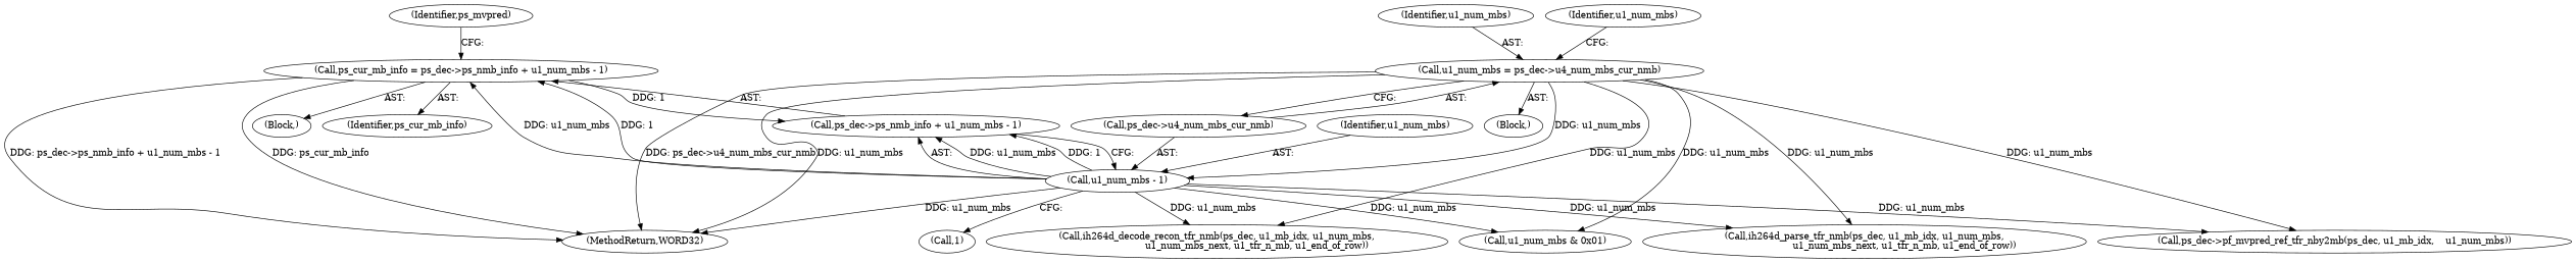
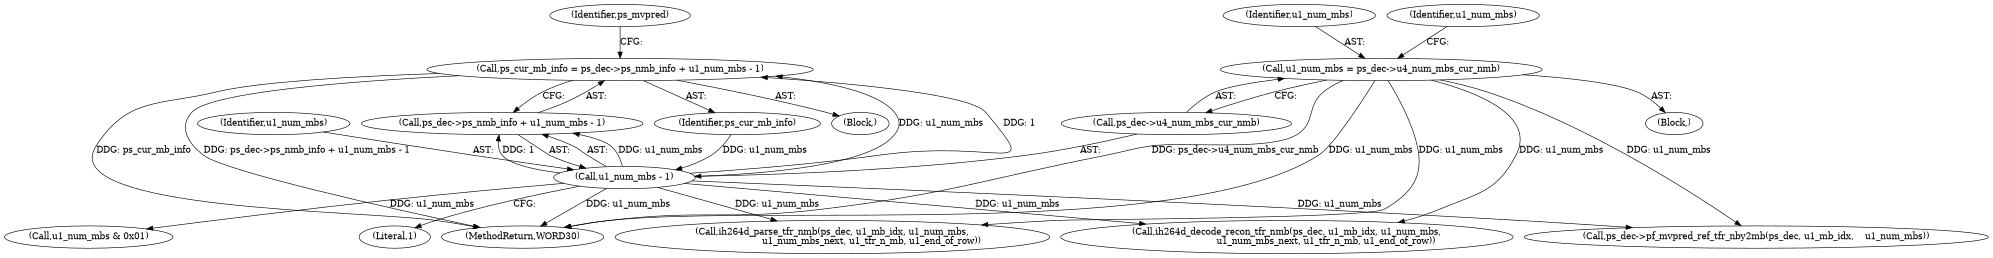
  digraph {
    n1 [label="(Call,ps_cur_mb_info = ps_dec->ps_nmb_info + u1_num_mbs - 1)"]
-   n2 [label="(MethodReturn,WORD32)"]
+   n2 [label="(MethodReturn,WORD30)"]
    n3 [label="(Call,ps_dec->ps_nmb_info + u1_num_mbs - 1)"]
    n4 [label="(Block,)"]
    n5 [label="(Identifier,ps_cur_mb_info)"]
    n6 [label="(Call,u1_num_mbs - 1)"]
    n7 [label="(Call,ih264d_parse_tfr_nmb(ps_dec, u1_mb_idx, u1_num_mbs,\n                            u1_num_mbs_next, u1_tfr_n_mb, u1_end_of_row))"]
    n8 [label="(Call,u1_num_mbs & 0x01)"]
    n9 [label="(Call,ps_dec->pf_mvpred_ref_tfr_nby2mb(ps_dec, u1_mb_idx,    u1_num_mbs))"]
-   n10 [label="(Call,1)"]
+   n10 [label="(Literal,1)"]
    n11 [label="(Call,ih264d_decode_recon_tfr_nmb(ps_dec, u1_mb_idx, u1_num_mbs,\n                            u1_num_mbs_next, u1_tfr_n_mb, u1_end_of_row))"]
    n12 [label="(Call,u1_num_mbs = ps_dec->u4_num_mbs_cur_nmb)"]
    n13 [label="(Block,)"]
    n14 [label="(Call,ps_dec->u4_num_mbs_cur_nmb)"]
    n15 [label="(Identifier,u1_num_mbs)"]
    n16 [label="(Identifier,ps_mvpred)"]
    n17 [label="(Identifier,u1_num_mbs)"]
    n18 [label="(Identifier,u1_num_mbs)"]
    n1 -> n2 [label="DDG: ps_dec->ps_nmb_info + u1_num_mbs - 1"]
    n1 -> n2 [label="DDG: ps_cur_mb_info"]
-   n1 -> n3 [label="DDG: 1"]
+   n1 -> n3 [label="CFG: "]
    n1 -> n4 [label="AST: "]
    n1 -> n5 [label="AST: "]
    n3 -> n1 [label="AST: "]
-   n3 -> n6 [label="CFG: "]
+   n3 -> n6 [label="AST: "]
    n6 -> n1 [label="DDG: u1_num_mbs"]
    n6 -> n1 [label="DDG: 1"]
    n6 -> n2 [label="DDG: u1_num_mbs"]
    n6 -> n3 [label="AST: "]
    n6 -> n3 [label="DDG: u1_num_mbs"]
    n6 -> n3 [label="DDG: 1"]
    n6 -> n7 [label="DDG: u1_num_mbs"]
    n6 -> n8 [label="DDG: u1_num_mbs"]
    n6 -> n9 [label="DDG: u1_num_mbs"]
    n6 -> n10 [label="CFG: "]
    n6 -> n11 [label="DDG: u1_num_mbs"]
    n12 -> n2 [label="DDG: ps_dec->u4_num_mbs_cur_nmb"]
    n12 -> n2 [label="DDG: u1_num_mbs"]
-   n12 -> n6 [label="DDG: u1_num_mbs"]
+   n5 -> n6 [label="DDG: u1_num_mbs"]
    n12 -> n7 [label="DDG: u1_num_mbs"]
-   n12 -> n8 [label="DDG: u1_num_mbs"]
    n12 -> n9 [label="DDG: u1_num_mbs"]
    n12 -> n11 [label="DDG: u1_num_mbs"]
    n12 -> n13 [label="AST: "]
    n12 -> n14 [label="CFG: "]
    n14 -> n6 [label="AST: "]
    n14 -> n12 [label="AST: "]
    n15 -> n6 [label="AST: "]
    n16 -> n1 [label="CFG: "]
    n17 -> n12 [label="CFG: "]
    n18 -> n12 [label="AST: "]
  }
